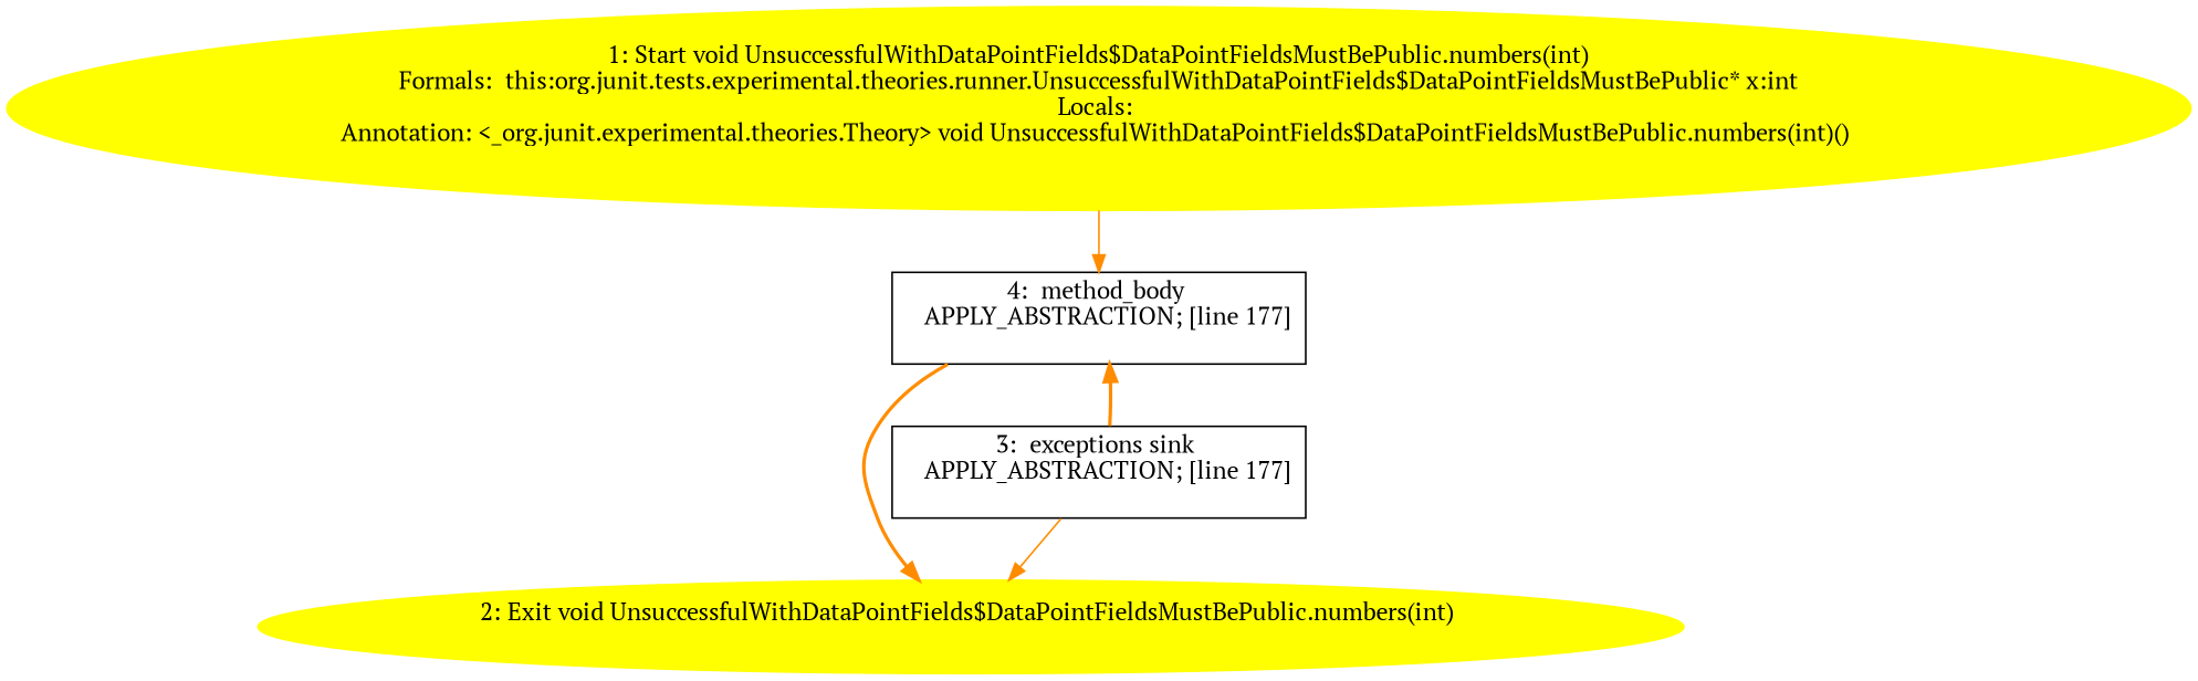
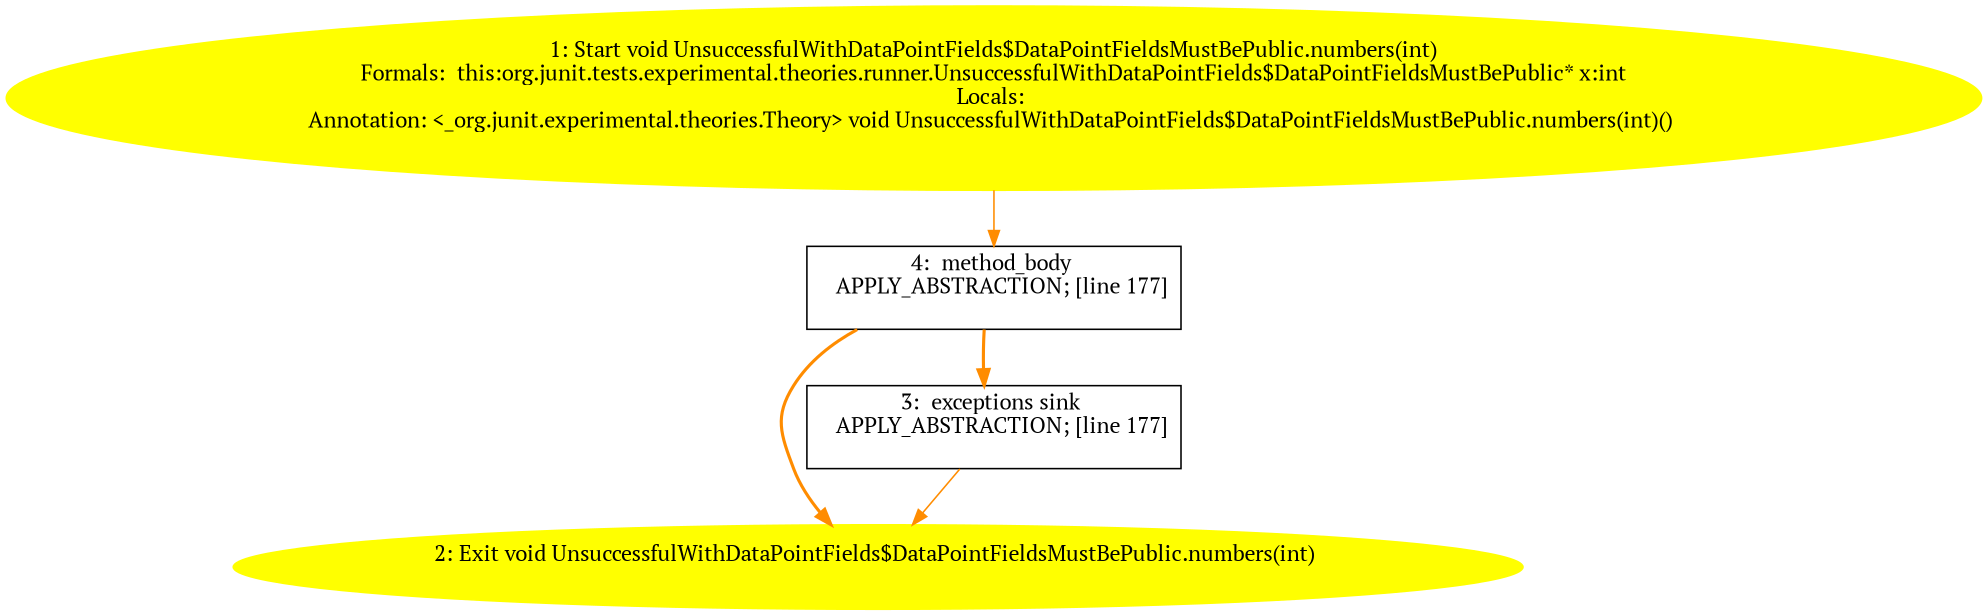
  digraph {
    fontname="PT Serif"
    node [fontname="PT Serif"]
    edge [color=darkorange style=solid fontname="PT Serif"]
    n1 [color=yellow label="1: Start void UnsuccessfulWithDataPointFields$DataPointFieldsMustBePublic.numbers(int)\nFormals:  this:org.junit.tests.experimental.theories.runner.UnsuccessfulWithDataPointFields$DataPointFieldsMustBePublic* x:int\nLocals: \nAnnotation: <_org.junit.experimental.theories.Theory> void UnsuccessfulWithDataPointFields$DataPointFieldsMustBePublic.numbers(int)() \n  " style=filled]
    n2 [label="4:  method_body \n   APPLY_ABSTRACTION; [line 177]\n " shape=box]
    n3 [color=yellow label="2: Exit void UnsuccessfulWithDataPointFields$DataPointFieldsMustBePublic.numbers(int) \n  " style=filled]
    n4 [label="3:  exceptions sink \n   APPLY_ABSTRACTION; [line 177]\n " shape=box]
    n1 -> n2
    n2 -> n3 [style=bold]
-   n4 -> n2 [style=bold]
+   n2 -> n4 [style=bold]
    n4 -> n3
  }
